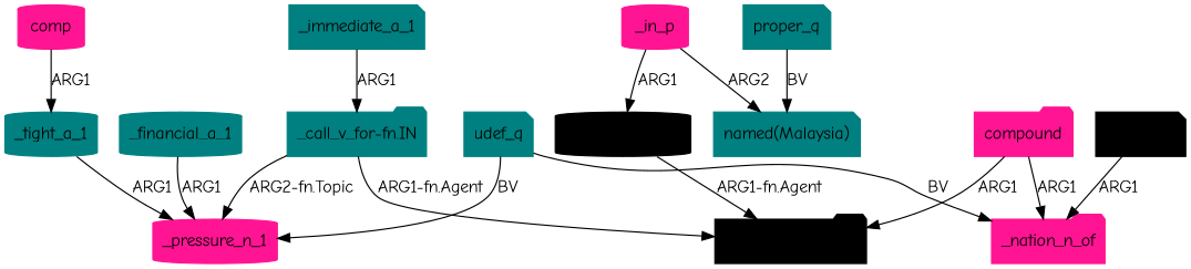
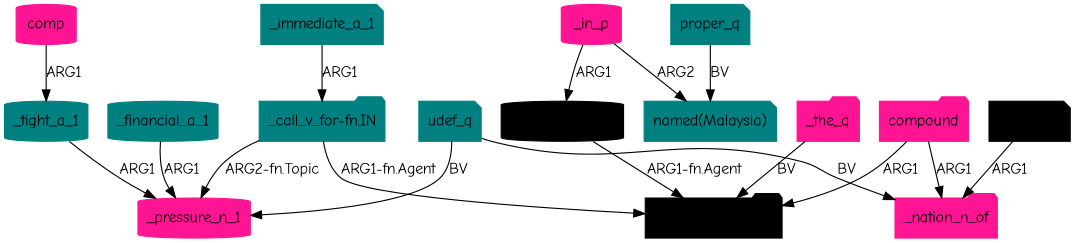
  digraph {
    fontname="Comic Neue"
    node [color=teal fontname="Comic Neue" shape=cylinder style=filled]
    edge [fontname="Comic Neue"]
    udef_q [shape=note]
    _pressure_n_1 [color=deeppink]
    _nation_n_of [color=deeppink shape=folder]
    _in_p [color=deeppink]
    "_meet_v_1-fn.IN" [color=black]
    "named(Malaysia)" [shape=note]
    _organization_n_1 [color=black shape=folder]
    "_call_v_for-fn.IN" [shape=folder]
+   _the_q [color=deeppink shape=folder]
    compound [color=deeppink shape=folder]
    proper_q [shape=note]
    _tight_a_1
    comp [color=deeppink]
    _financial_a_1
    _immediate_a_1 [shape=note]
    "card(49-)" [color=black shape=note]
    udef_q -> _pressure_n_1 [label=BV]
    udef_q -> _nation_n_of [label=BV]
    _in_p -> "_meet_v_1-fn.IN" [label=ARG1]
    _in_p -> "named(Malaysia)" [label=ARG2]
    "_meet_v_1-fn.IN" -> _organization_n_1 [label="ARG1-fn.Agent"]
    "_call_v_for-fn.IN" -> _pressure_n_1 [label="ARG2-fn.Topic"]
    "_call_v_for-fn.IN" -> _organization_n_1 [label="ARG1-fn.Agent"]
+   _the_q -> _organization_n_1 [label=BV]
    compound -> _nation_n_of [label=ARG1]
    compound -> _organization_n_1 [label=ARG1]
    proper_q -> "named(Malaysia)" [label=BV]
    _tight_a_1 -> _pressure_n_1 [label=ARG1]
    comp -> _tight_a_1 [label=ARG1]
    _financial_a_1 -> _pressure_n_1 [label=ARG1]
    _immediate_a_1 -> "_call_v_for-fn.IN" [label=ARG1]
    "card(49-)" -> _nation_n_of [label=ARG1]
  }
